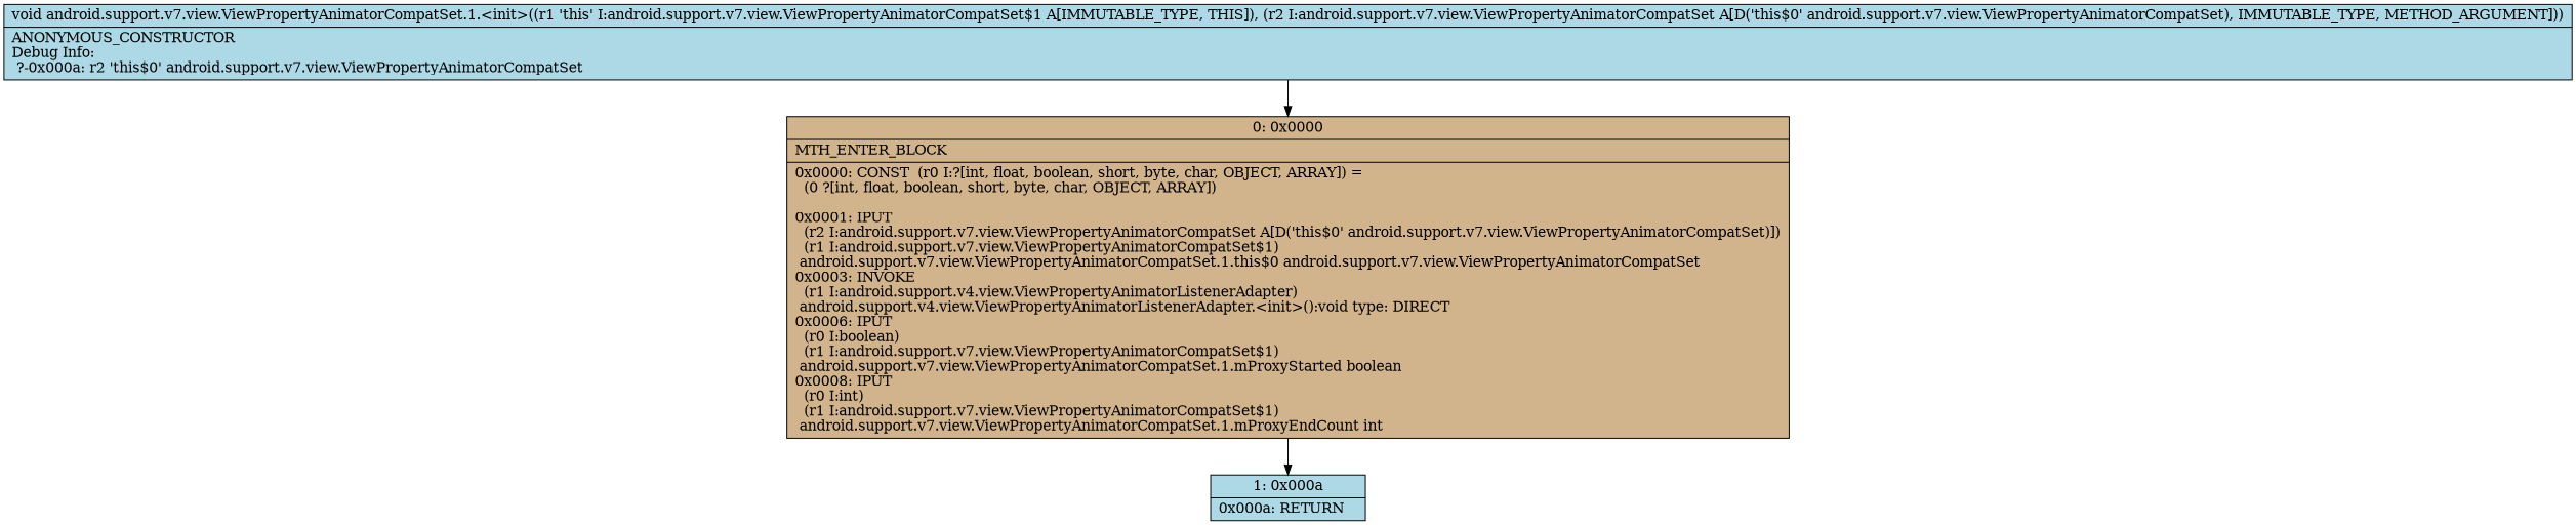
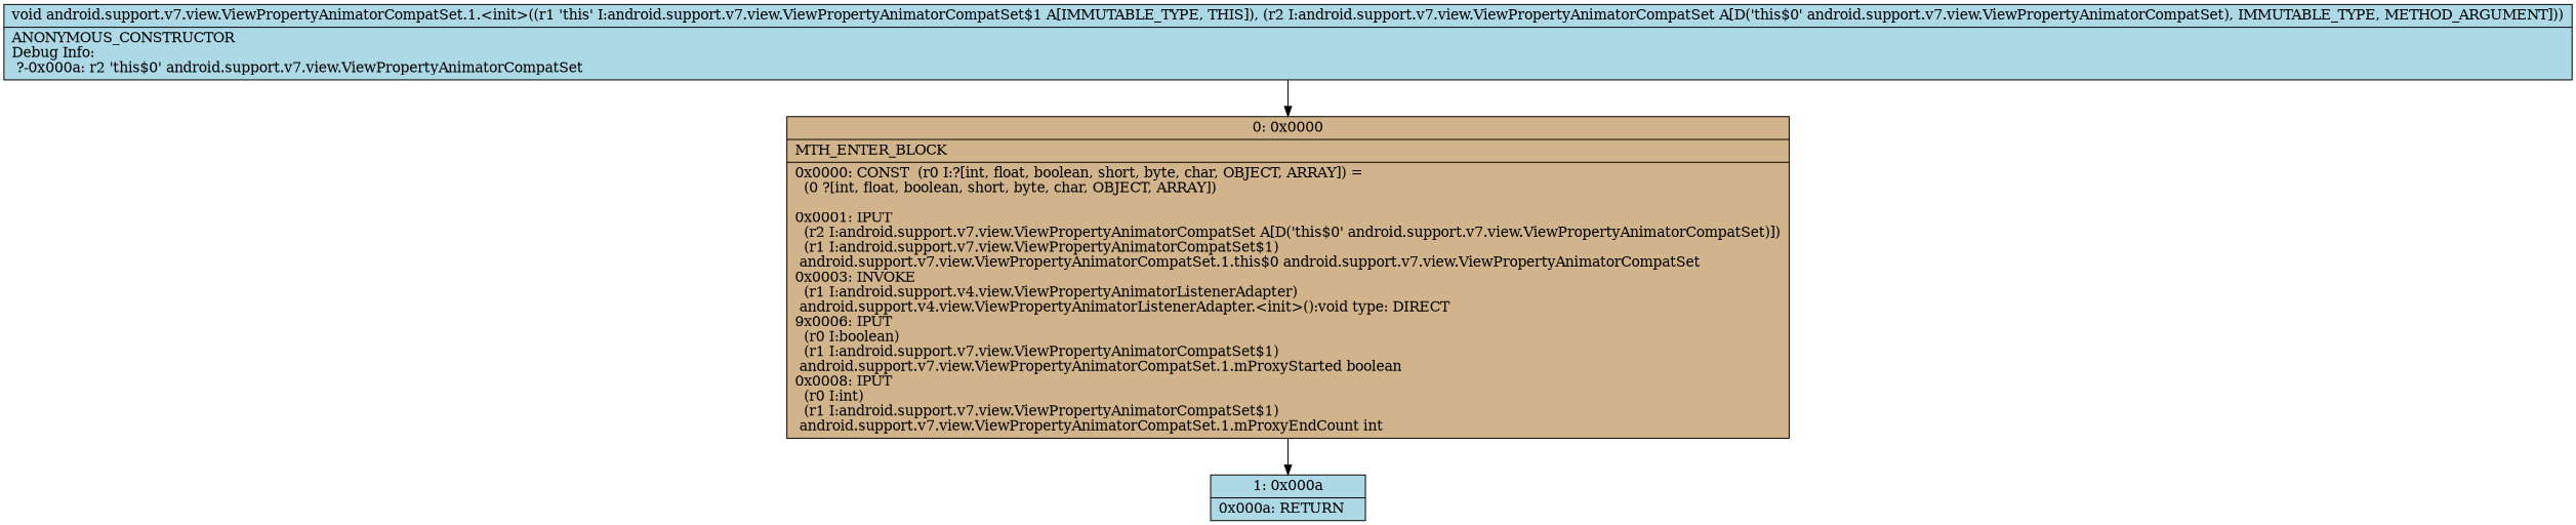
  digraph {
    node [shape=record style=filled fillcolor=lightblue]
-   n1 [label="{0\:\ 0x0000|MTH_ENTER_BLOCK\l|0x0000: CONST  (r0 I:?[int, float, boolean, short, byte, char, OBJECT, ARRAY]) = \l  (0 ?[int, float, boolean, short, byte, char, OBJECT, ARRAY])\l \l0x0001: IPUT  \l  (r2 I:android.support.v7.view.ViewPropertyAnimatorCompatSet A[D('this$0' android.support.v7.view.ViewPropertyAnimatorCompatSet)])\l  (r1 I:android.support.v7.view.ViewPropertyAnimatorCompatSet$1)\l android.support.v7.view.ViewPropertyAnimatorCompatSet.1.this$0 android.support.v7.view.ViewPropertyAnimatorCompatSet \l0x0003: INVOKE  \l  (r1 I:android.support.v4.view.ViewPropertyAnimatorListenerAdapter)\l android.support.v4.view.ViewPropertyAnimatorListenerAdapter.\<init\>():void type: DIRECT \l0x0006: IPUT  \l  (r0 I:boolean)\l  (r1 I:android.support.v7.view.ViewPropertyAnimatorCompatSet$1)\l android.support.v7.view.ViewPropertyAnimatorCompatSet.1.mProxyStarted boolean \l0x0008: IPUT  \l  (r0 I:int)\l  (r1 I:android.support.v7.view.ViewPropertyAnimatorCompatSet$1)\l android.support.v7.view.ViewPropertyAnimatorCompatSet.1.mProxyEndCount int \l}" fillcolor=tan]
+   n1 [label="{0\:\ 0x0000|MTH_ENTER_BLOCK\l|0x0000: CONST  (r0 I:?[int, float, boolean, short, byte, char, OBJECT, ARRAY]) = \l  (0 ?[int, float, boolean, short, byte, char, OBJECT, ARRAY])\l \l0x0001: IPUT  \l  (r2 I:android.support.v7.view.ViewPropertyAnimatorCompatSet A[D('this$0' android.support.v7.view.ViewPropertyAnimatorCompatSet)])\l  (r1 I:android.support.v7.view.ViewPropertyAnimatorCompatSet$1)\l android.support.v7.view.ViewPropertyAnimatorCompatSet.1.this$0 android.support.v7.view.ViewPropertyAnimatorCompatSet \l0x0003: INVOKE  \l  (r1 I:android.support.v4.view.ViewPropertyAnimatorListenerAdapter)\l android.support.v4.view.ViewPropertyAnimatorListenerAdapter.\<init\>():void type: DIRECT \l9x0006: IPUT  \l  (r0 I:boolean)\l  (r1 I:android.support.v7.view.ViewPropertyAnimatorCompatSet$1)\l android.support.v7.view.ViewPropertyAnimatorCompatSet.1.mProxyStarted boolean \l0x0008: IPUT  \l  (r0 I:int)\l  (r1 I:android.support.v7.view.ViewPropertyAnimatorCompatSet$1)\l android.support.v7.view.ViewPropertyAnimatorCompatSet.1.mProxyEndCount int \l}" fillcolor=tan]
    n2 [label="{1\:\ 0x000a|0x000a: RETURN   \l}"]
    n3 [label="{void android.support.v7.view.ViewPropertyAnimatorCompatSet.1.\<init\>((r1 'this' I:android.support.v7.view.ViewPropertyAnimatorCompatSet$1 A[IMMUTABLE_TYPE, THIS]), (r2 I:android.support.v7.view.ViewPropertyAnimatorCompatSet A[D('this$0' android.support.v7.view.ViewPropertyAnimatorCompatSet), IMMUTABLE_TYPE, METHOD_ARGUMENT]))  | ANONYMOUS_CONSTRUCTOR\lDebug Info:\l  ?\-0x000a: r2 'this$0' android.support.v7.view.ViewPropertyAnimatorCompatSet\l}"]
    n1 -> n2
    n3 -> n1
  }
